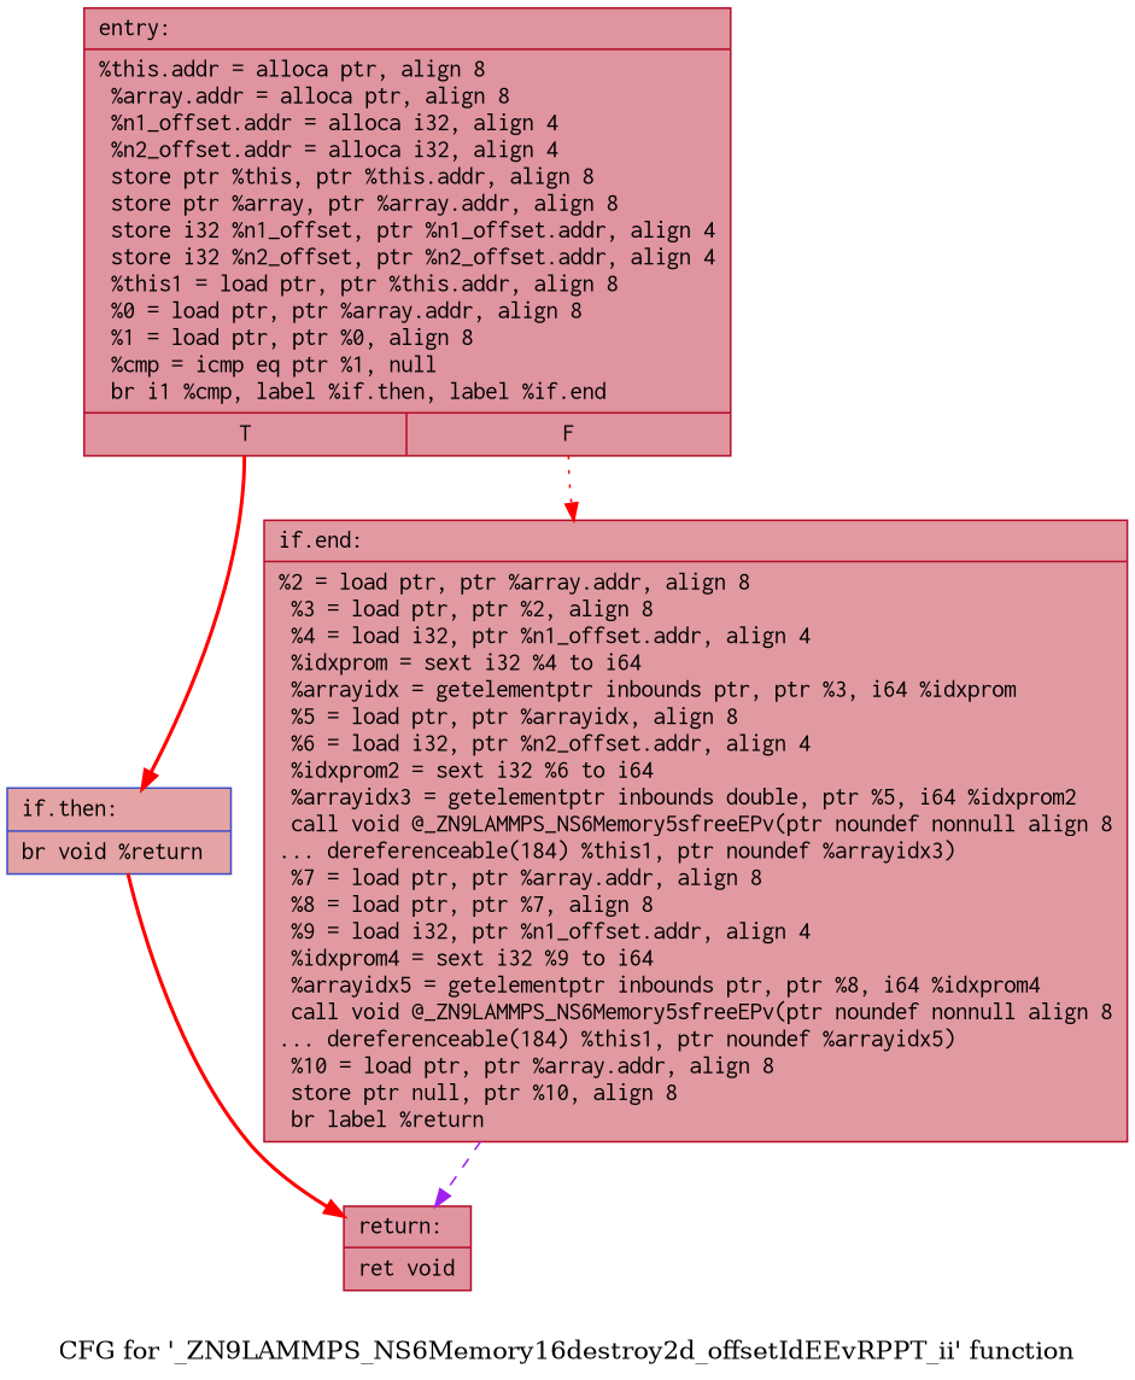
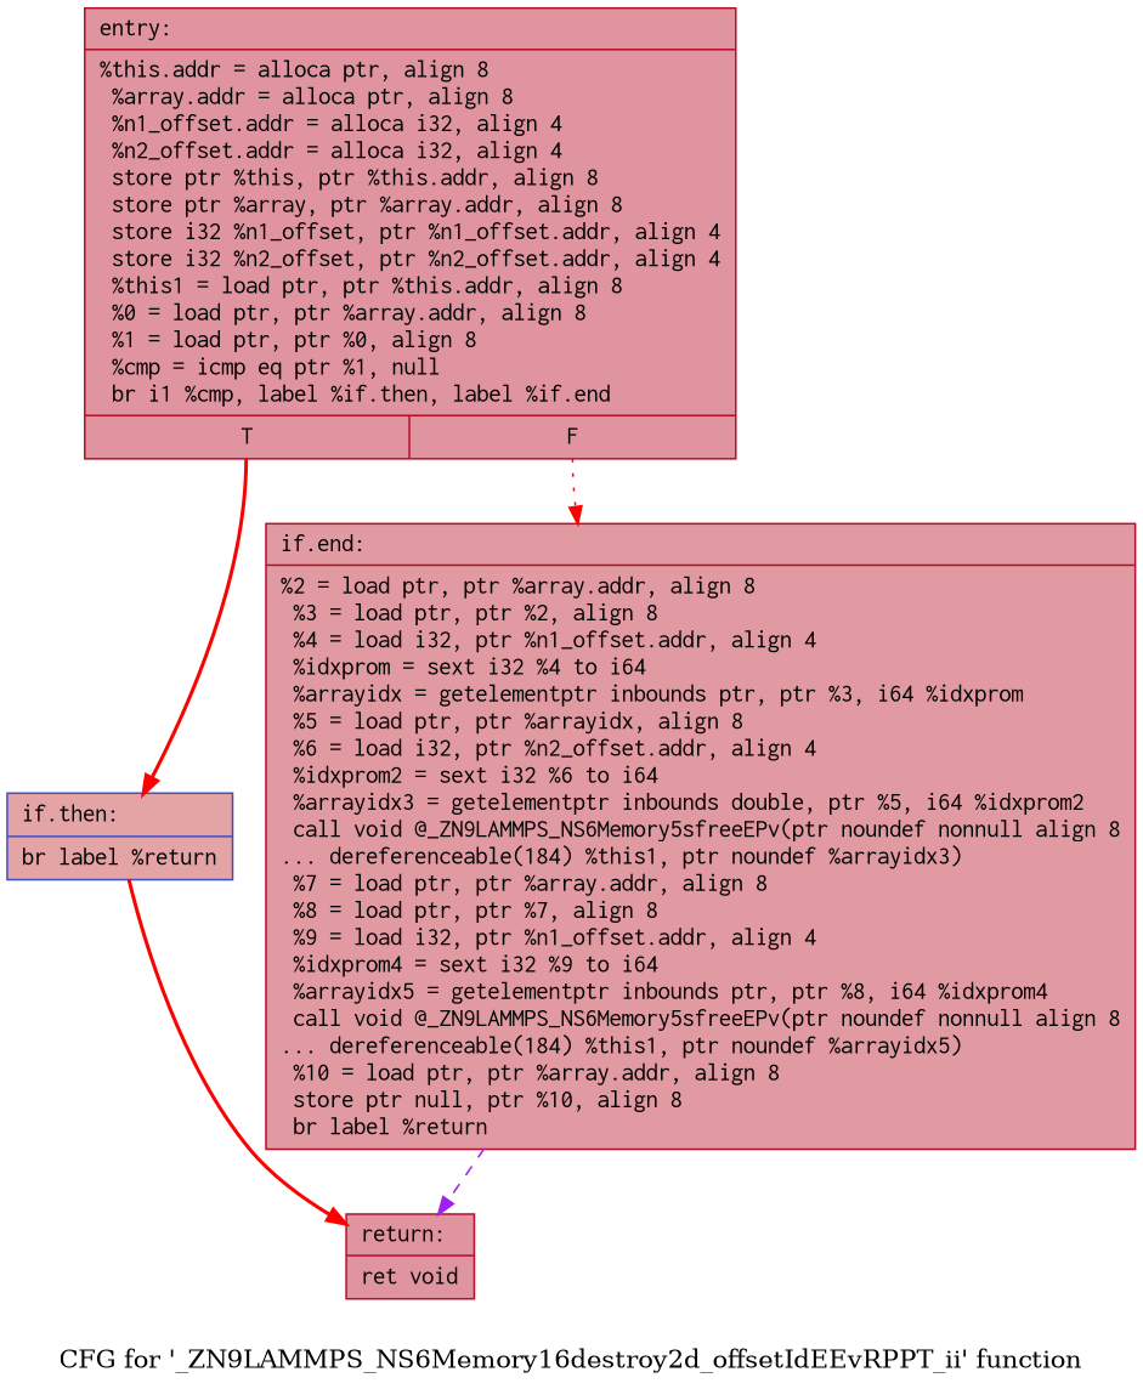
  digraph {
    label="CFG for '_ZN9LAMMPS_NS6Memory16destroy2d_offsetIdEEvRPPT_ii' function"
    node [color="#b70d28ff" fillcolor="#b70d2870" fontname=Courier shape=record style=filled]
    edge [color=red style=bold]
    n1 [label="{entry:\l|  %this.addr = alloca ptr, align 8\l  %array.addr = alloca ptr, align 8\l  %n1_offset.addr = alloca i32, align 4\l  %n2_offset.addr = alloca i32, align 4\l  store ptr %this, ptr %this.addr, align 8\l  store ptr %array, ptr %array.addr, align 8\l  store i32 %n1_offset, ptr %n1_offset.addr, align 4\l  store i32 %n2_offset, ptr %n2_offset.addr, align 4\l  %this1 = load ptr, ptr %this.addr, align 8\l  %0 = load ptr, ptr %array.addr, align 8\l  %1 = load ptr, ptr %0, align 8\l  %cmp = icmp eq ptr %1, null\l  br i1 %cmp, label %if.then, label %if.end\l|{<s0>T|<s1>F}}"]
-   n2 [color="#3d50c3ff" fillcolor="#c32e3170" label="{if.then:\l|  br void %return\l}"]
+   n2 [color="#3d50c3ff" fillcolor="#c32e3170" label="{if.then:\l|  br label %return\l}"]
    n3 [fillcolor="#bb1b2c70" label="{if.end:\l|  %2 = load ptr, ptr %array.addr, align 8\l  %3 = load ptr, ptr %2, align 8\l  %4 = load i32, ptr %n1_offset.addr, align 4\l  %idxprom = sext i32 %4 to i64\l  %arrayidx = getelementptr inbounds ptr, ptr %3, i64 %idxprom\l  %5 = load ptr, ptr %arrayidx, align 8\l  %6 = load i32, ptr %n2_offset.addr, align 4\l  %idxprom2 = sext i32 %6 to i64\l  %arrayidx3 = getelementptr inbounds double, ptr %5, i64 %idxprom2\l  call void @_ZN9LAMMPS_NS6Memory5sfreeEPv(ptr noundef nonnull align 8\l... dereferenceable(184) %this1, ptr noundef %arrayidx3)\l  %7 = load ptr, ptr %array.addr, align 8\l  %8 = load ptr, ptr %7, align 8\l  %9 = load i32, ptr %n1_offset.addr, align 4\l  %idxprom4 = sext i32 %9 to i64\l  %arrayidx5 = getelementptr inbounds ptr, ptr %8, i64 %idxprom4\l  call void @_ZN9LAMMPS_NS6Memory5sfreeEPv(ptr noundef nonnull align 8\l... dereferenceable(184) %this1, ptr noundef %arrayidx5)\l  %10 = load ptr, ptr %array.addr, align 8\l  store ptr null, ptr %10, align 8\l  br label %return\l}"]
    n4 [label="{return:\l|  ret void\l}"]
    n1 -> n2 [tailport=s0]
    n1 -> n3 [tailport=s1 style=dotted]
    n2 -> n4
    n3 -> n4 [color=purple style=dashed]
  }
